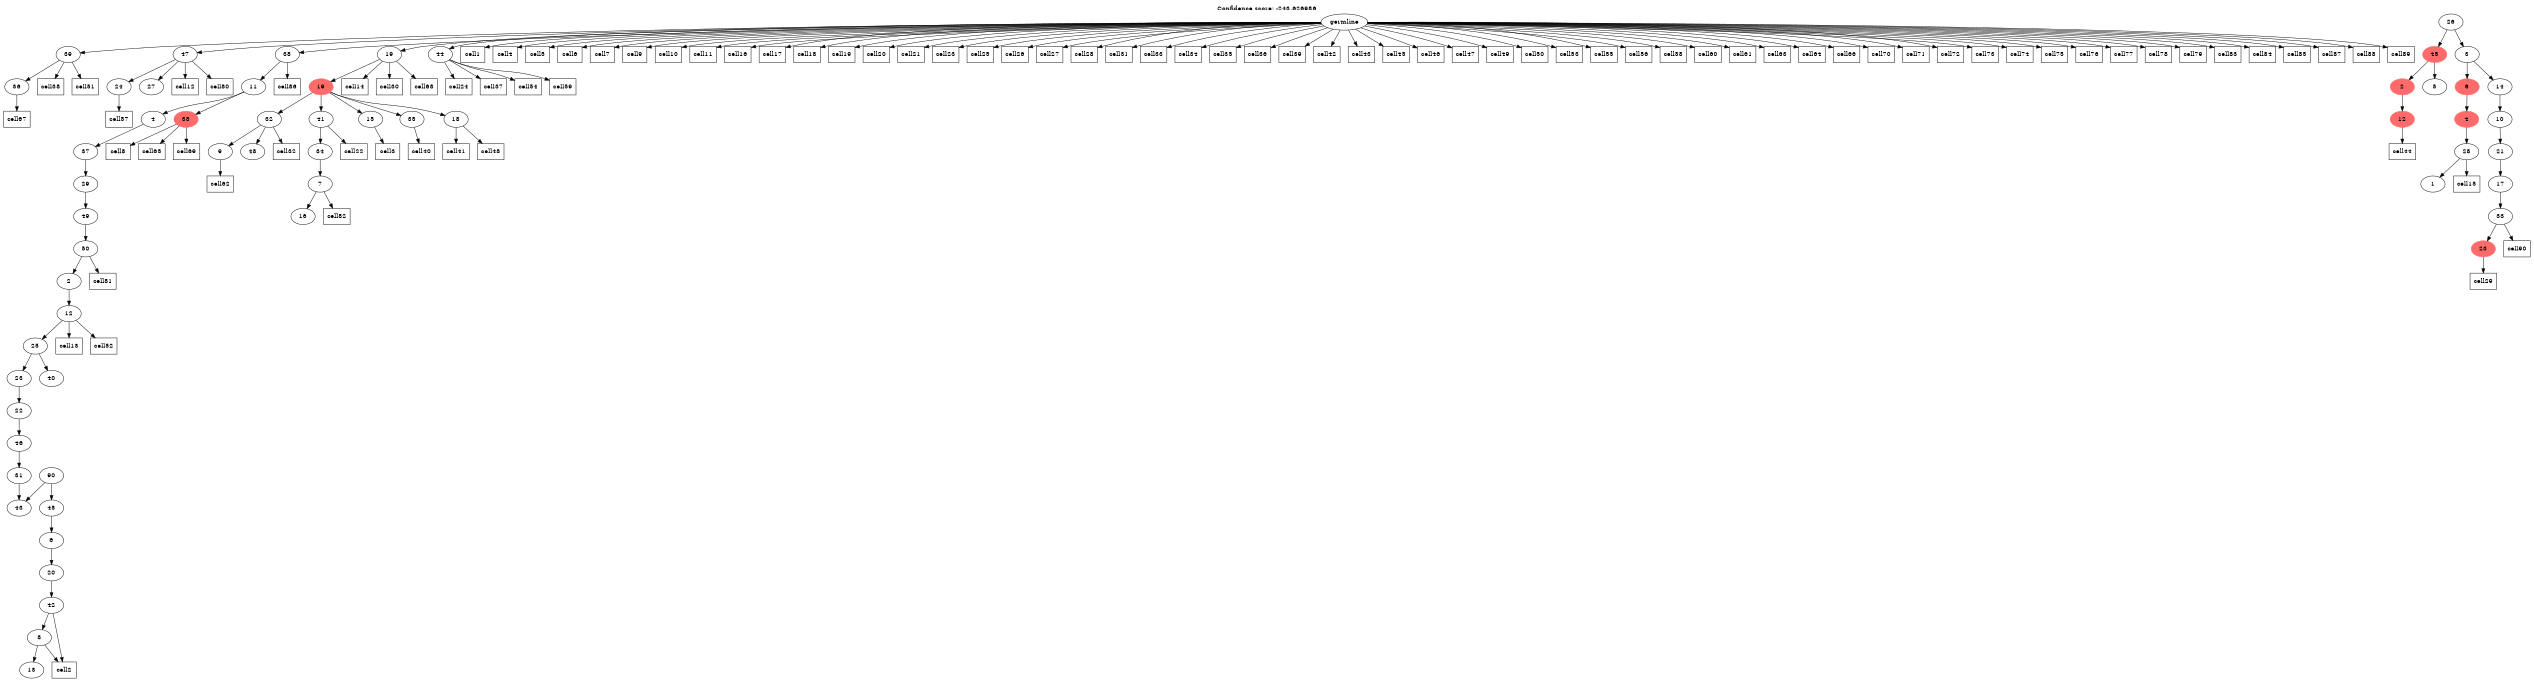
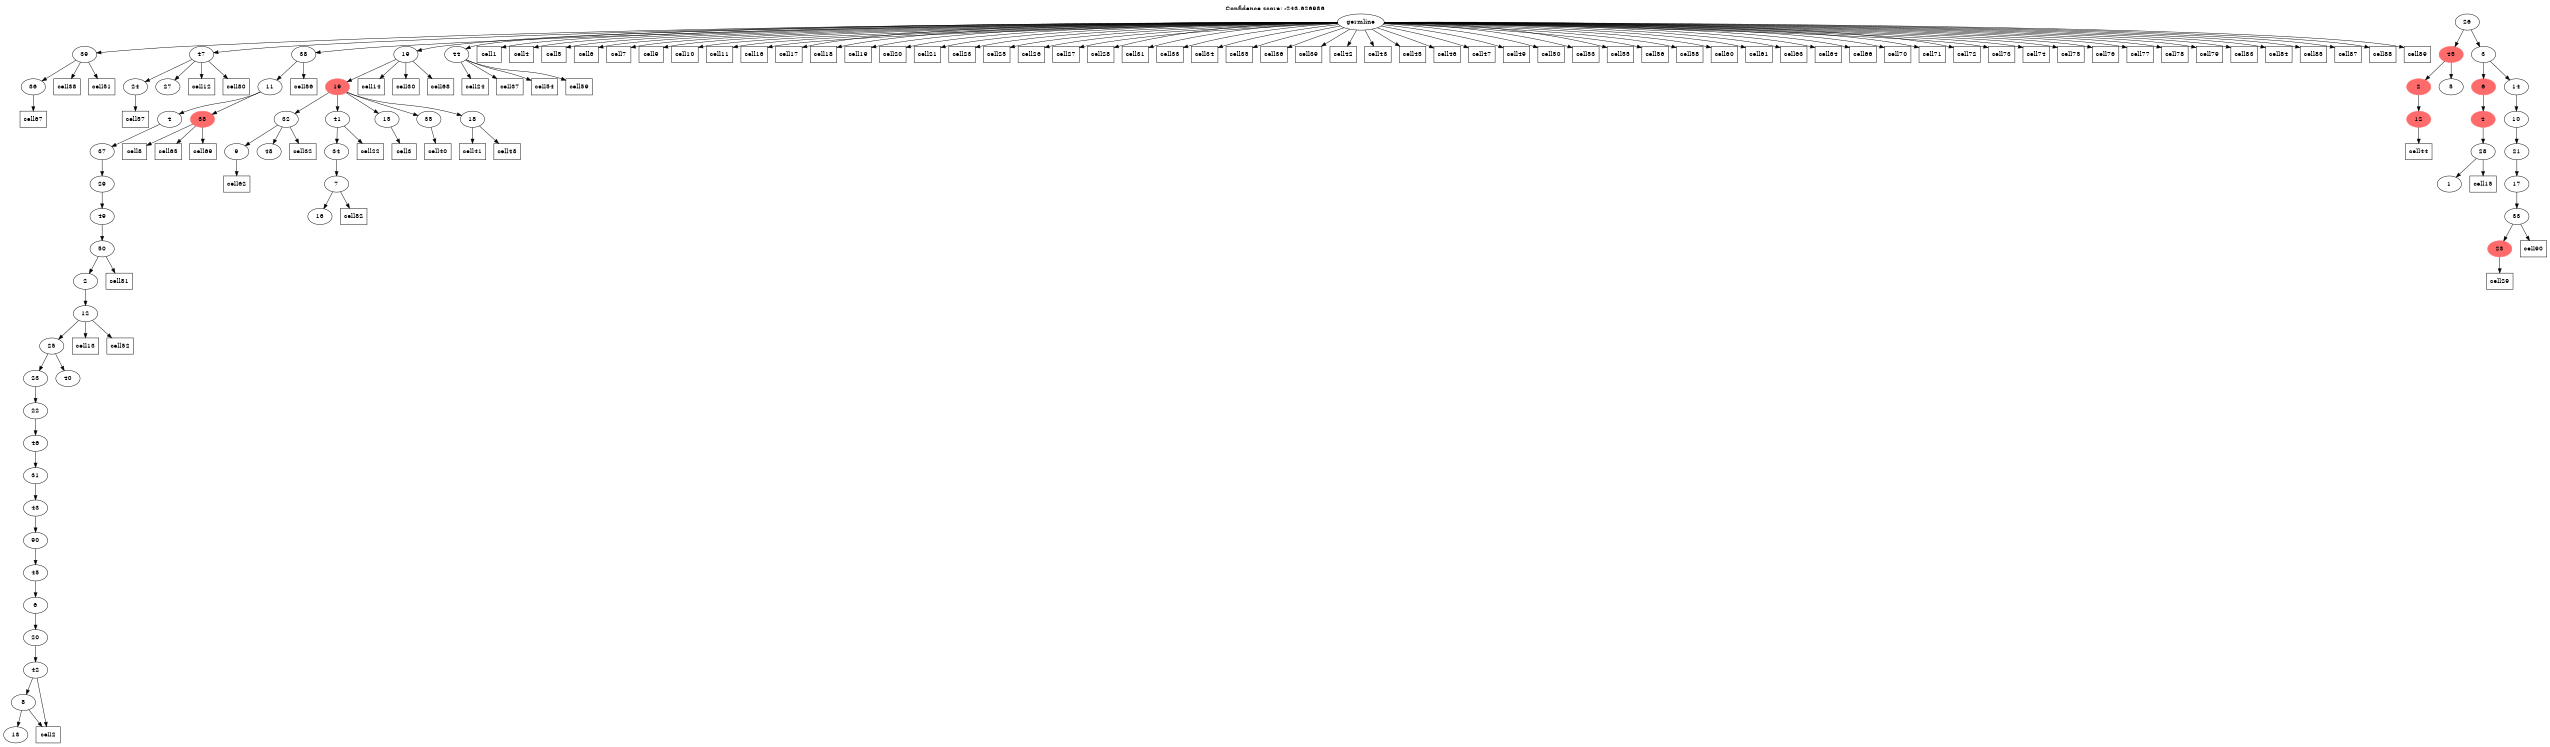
  digraph {
    fontname="DejaVu Serif"
    label="Confidence score: -243.626986"
    labelloc=t
    node [fontname="DejaVu Serif" shape=box]
    edge [fontname="DejaVu Serif"]
    n1 [label=39 shape=""]
    n2 [label=36 shape=""]
    cell38
    cell51
    cell67
    n6 [label=47 shape=""]
    n7 [label=24 shape=""]
    n8 [label=27 shape=""]
    cell12
    cell80
    cell57
    n12 [color=indianred1 label=2 style=filled shape=""]
    n13 [color=indianred1 label=12 style=filled shape=""]
    cell44
    n15 [color=indianred1 label=45 style=filled shape=""]
    n16 [label=5 shape=""]
    n17 [label=28 shape=""]
    n18 [label=1 shape=""]
    cell15
    n20 [color=indianred1 label=4 style=filled shape=""]
    n21 [color=indianred1 label=6 style=filled shape=""]
    n22 [label=33 shape=""]
    n23 [color=indianred1 label=23 style=filled shape=""]
    cell90
    cell29
    n26 [label=17 shape=""]
    n27 [label=21 shape=""]
    n28 [label=10 shape=""]
    n29 [label=14 shape=""]
    n30 [label=3 shape=""]
    n31 [label=26 shape=""]
    n32 [label=8 shape=""]
    n33 [label=13 shape=""]
    cell2
    n35 [label=42 shape=""]
    n36 [label=20 shape=""]
    n37 [label=6 shape=""]
    n38 [label=45 shape=""]
    n39 [label=90 shape=""]
    n40 [label=43 shape=""]
    n41 [label=31 shape=""]
    n42 [label=46 shape=""]
    n43 [label=22 shape=""]
    n44 [label=23 shape=""]
    n45 [label=25 shape=""]
    n46 [label=40 shape=""]
    n47 [label=12 shape=""]
    cell13
    cell52
    n50 [label=2 shape=""]
    n51 [label=50 shape=""]
    cell81
    n53 [label=49 shape=""]
    n54 [label=29 shape=""]
    n55 [label=37 shape=""]
    n56 [label=4 shape=""]
    n57 [label=11 shape=""]
    n58 [color=indianred1 label=38 style=filled shape=""]
    cell8
    cell65
    cell69
    n62 [label=38 shape=""]
    cell86
    n64 [label=32 shape=""]
    n65 [label=9 shape=""]
    n66 [label=48 shape=""]
    cell32
    cell62
    n69 [label=7 shape=""]
    n70 [label=16 shape=""]
    cell82
    n72 [label=34 shape=""]
    n73 [label=41 shape=""]
    cell22
    n75 [color=indianred1 label=19 style=filled shape=""]
    n76 [label=15 shape=""]
    n77 [label=35 shape=""]
    n78 [label=18 shape=""]
    cell3
    cell40
    cell41
    cell48
    n83 [label=19 shape=""]
    cell14
    cell30
    cell68
    n87 [label=germline shape=""]
    n88 [label=44 shape=""]
    cell1
    cell4
    cell5
    cell6
    cell7
    cell9
    cell10
    cell11
    cell16
    cell17
    cell18
    cell19
    cell20
    cell21
    cell23
    cell25
    cell26
    cell27
    cell28
    cell31
    cell33
    cell34
    cell35
    cell36
    cell39
    cell42
    cell43
    cell45
    cell46
    cell47
    cell49
    cell50
    cell53
    cell55
    cell56
    cell58
    cell60
    cell61
    cell63
    cell64
    cell66
    cell70
    cell71
    cell72
    cell73
    cell74
    cell75
    cell76
    cell77
    cell78
    cell79
    cell83
    cell84
    cell85
    cell87
    cell88
    cell89
    cell24
    cell37
    cell54
    cell59
    n1 -> n2
    n1 -> cell38
    n1 -> cell51
    n2 -> cell67
    n6 -> n7
    n6 -> n8
    n6 -> cell12
    n6 -> cell80
    n7 -> cell57
    n12 -> n13
    n13 -> cell44
    n15 -> n12
    n15 -> n16
    n17 -> n18
    n17 -> cell15
    n20 -> n17
    n21 -> n20
    n22 -> n23
    n22 -> cell90
    n23 -> cell29
    n26 -> n22
    n27 -> n26
    n28 -> n27
    n29 -> n28
    n30 -> n21
    n30 -> n29
    n31 -> n15
    n31 -> n30
    n32 -> n33
    n32 -> cell2
    n35 -> n32
    n35 -> cell2
    n36 -> n35
    n37 -> n36
    n38 -> n37
    n39 -> n38
-   n39 -> n40
+   n40 -> n39
    n41 -> n40
    n42 -> n41
    n43 -> n42
    n44 -> n43
    n45 -> n44
    n45 -> n46
    n47 -> n45
    n47 -> cell13
    n47 -> cell52
    n50 -> n47
    n51 -> n50
    n51 -> cell81
    n53 -> n51
    n54 -> n53
    n55 -> n54
    n56 -> n55
    n57 -> n56
    n57 -> n58
    n58 -> cell8
    n58 -> cell65
    n58 -> cell69
    n62 -> n57
    n62 -> cell86
    n64 -> n65
    n64 -> n66
    n64 -> cell32
    n65 -> cell62
    n69 -> n70
    n69 -> cell82
    n72 -> n69
    n73 -> n72
    n73 -> cell22
    n75 -> n64
    n75 -> n73
    n75 -> n76
    n75 -> n77
    n75 -> n78
    n76 -> cell3
    n77 -> cell40
    n78 -> cell41
    n78 -> cell48
    n83 -> n75
    n83 -> cell14
    n83 -> cell30
    n83 -> cell68
    n87 -> n1
    n87 -> n6
    n87 -> n62
    n87 -> n83
    n87 -> n88
    n87 -> cell1
    n87 -> cell4
    n87 -> cell5
    n87 -> cell6
    n87 -> cell7
    n87 -> cell9
    n87 -> cell10
    n87 -> cell11
    n87 -> cell16
    n87 -> cell17
    n87 -> cell18
    n87 -> cell19
    n87 -> cell20
    n87 -> cell21
    n87 -> cell23
    n87 -> cell25
    n87 -> cell26
    n87 -> cell27
    n87 -> cell28
    n87 -> cell31
    n87 -> cell33
    n87 -> cell34
    n87 -> cell35
    n87 -> cell36
    n87 -> cell39
    n87 -> cell42
    n87 -> cell43
    n87 -> cell45
    n87 -> cell46
    n87 -> cell47
    n87 -> cell49
    n87 -> cell50
    n87 -> cell53
    n87 -> cell55
    n87 -> cell56
    n87 -> cell58
    n87 -> cell60
    n87 -> cell61
    n87 -> cell63
    n87 -> cell64
    n87 -> cell66
    n87 -> cell70
    n87 -> cell71
    n87 -> cell72
    n87 -> cell73
    n87 -> cell74
    n87 -> cell75
    n87 -> cell76
    n87 -> cell77
    n87 -> cell78
    n87 -> cell79
    n87 -> cell83
    n87 -> cell84
    n87 -> cell85
    n87 -> cell87
    n87 -> cell88
    n87 -> cell89
    n88 -> cell24
    n88 -> cell37
    n88 -> cell54
    n88 -> cell59
  }
